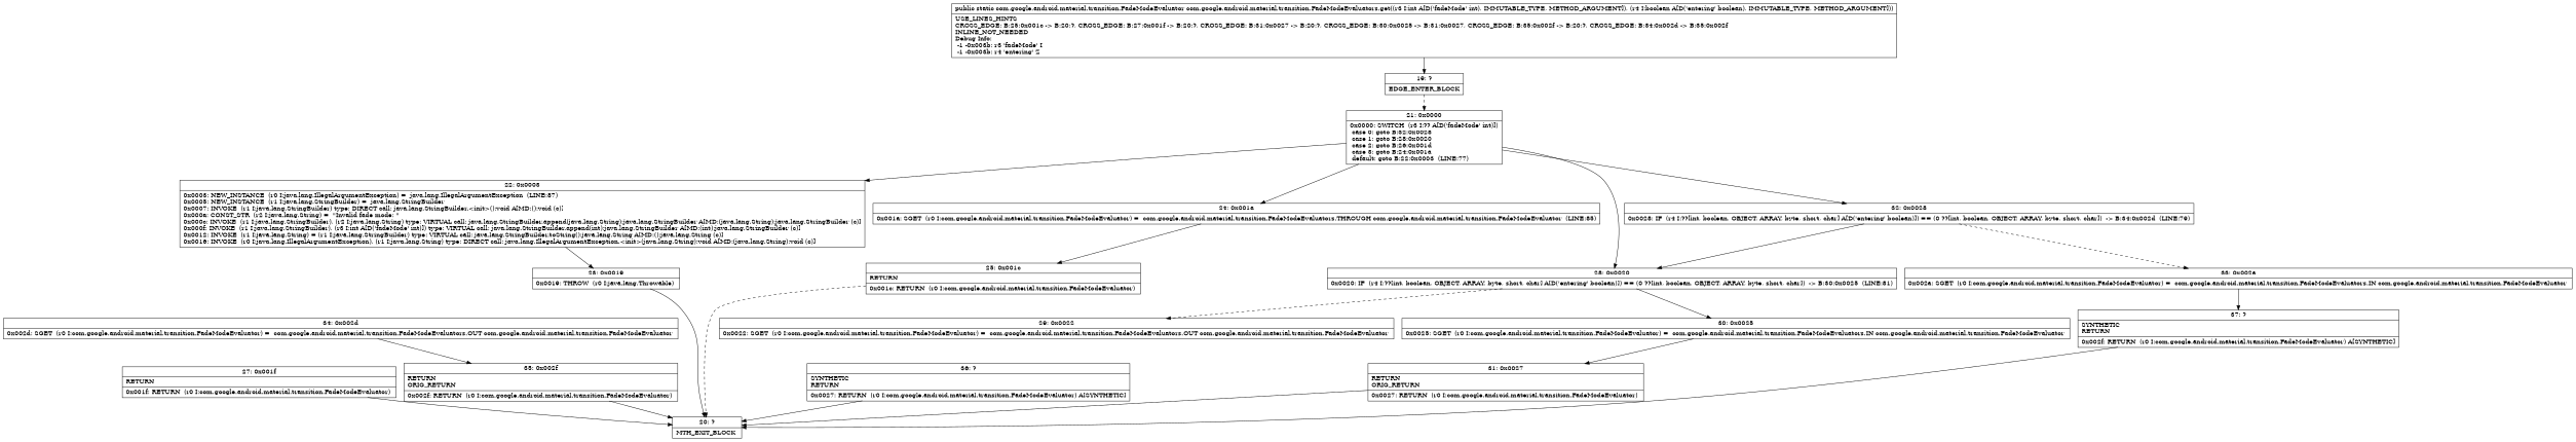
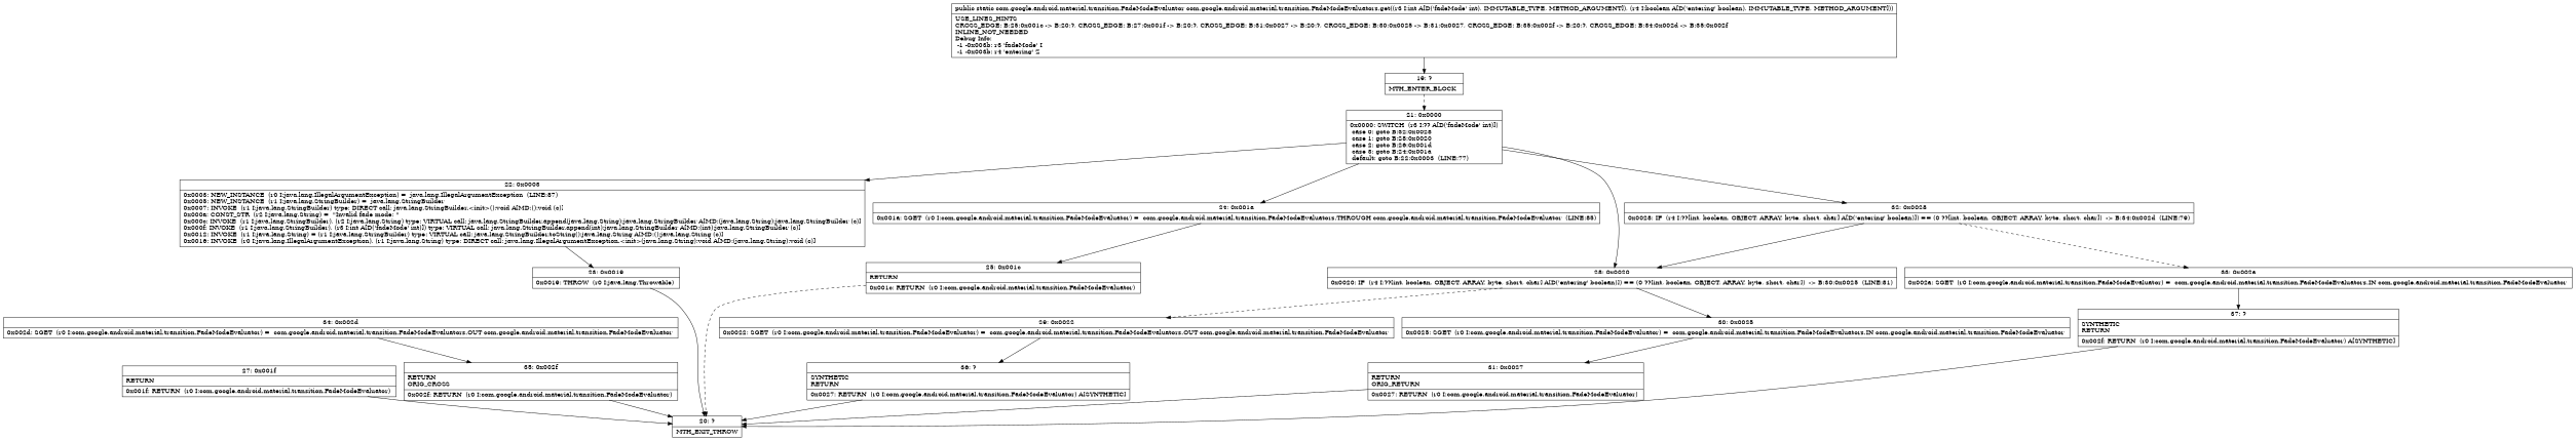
  digraph {
    node [shape=record]
-   n1 [label="{19\:\ ?|EDGE_ENTER_BLOCK\l}"]
+   n1 [label="{19\:\ ?|MTH_ENTER_BLOCK\l}"]
    n2 [label="{21\:\ 0x0000|0x0000: SWITCH  (r3 I:?? A[D('fadeMode' int)])\l case 0: goto B:32:0x0028\l case 1: goto B:28:0x0020\l case 2: goto B:26:0x001d\l case 3: goto B:24:0x001a\l default: goto B:22:0x0003  (LINE:77)\l}"]
    n3 [label="{22\:\ 0x0003|0x0003: NEW_INSTANCE  (r0 I:java.lang.IllegalArgumentException) =  java.lang.IllegalArgumentException  (LINE:87)\l0x0005: NEW_INSTANCE  (r1 I:java.lang.StringBuilder) =  java.lang.StringBuilder \l0x0007: INVOKE  (r1 I:java.lang.StringBuilder) type: DIRECT call: java.lang.StringBuilder.\<init\>():void A[MD:():void (c)]\l0x000a: CONST_STR  (r2 I:java.lang.String) =  \"Invalid fade mode: \" \l0x000c: INVOKE  (r1 I:java.lang.StringBuilder), (r2 I:java.lang.String) type: VIRTUAL call: java.lang.StringBuilder.append(java.lang.String):java.lang.StringBuilder A[MD:(java.lang.String):java.lang.StringBuilder (c)]\l0x000f: INVOKE  (r1 I:java.lang.StringBuilder), (r3 I:int A[D('fadeMode' int)]) type: VIRTUAL call: java.lang.StringBuilder.append(int):java.lang.StringBuilder A[MD:(int):java.lang.StringBuilder (c)]\l0x0012: INVOKE  (r1 I:java.lang.String) = (r1 I:java.lang.StringBuilder) type: VIRTUAL call: java.lang.StringBuilder.toString():java.lang.String A[MD:():java.lang.String (c)]\l0x0016: INVOKE  (r0 I:java.lang.IllegalArgumentException), (r1 I:java.lang.String) type: DIRECT call: java.lang.IllegalArgumentException.\<init\>(java.lang.String):void A[MD:(java.lang.String):void (c)]\l}"]
    n4 [label="{24\:\ 0x001a|0x001a: SGET  (r0 I:com.google.android.material.transition.FadeModeEvaluator) =  com.google.android.material.transition.FadeModeEvaluators.THROUGH com.google.android.material.transition.FadeModeEvaluator  (LINE:85)\l}"]
    n5 [label="{28\:\ 0x0020|0x0020: IF  (r4 I:??[int, boolean, OBJECT, ARRAY, byte, short, char] A[D('entering' boolean)]) == (0 ??[int, boolean, OBJECT, ARRAY, byte, short, char])  \-\> B:30:0x0025  (LINE:81)\l}"]
    n6 [label="{32\:\ 0x0028|0x0028: IF  (r4 I:??[int, boolean, OBJECT, ARRAY, byte, short, char] A[D('entering' boolean)]) == (0 ??[int, boolean, OBJECT, ARRAY, byte, short, char])  \-\> B:34:0x002d  (LINE:79)\l}"]
    n7 [label="{23\:\ 0x0019|0x0019: THROW  (r0 I:java.lang.Throwable) \l}"]
    n8 [label="{25\:\ 0x001c|RETURN\l|0x001c: RETURN  (r0 I:com.google.android.material.transition.FadeModeEvaluator) \l}"]
    n9 [label="{29\:\ 0x0022|0x0022: SGET  (r0 I:com.google.android.material.transition.FadeModeEvaluator) =  com.google.android.material.transition.FadeModeEvaluators.OUT com.google.android.material.transition.FadeModeEvaluator \l}"]
    n10 [label="{30\:\ 0x0025|0x0025: SGET  (r0 I:com.google.android.material.transition.FadeModeEvaluator) =  com.google.android.material.transition.FadeModeEvaluators.IN com.google.android.material.transition.FadeModeEvaluator \l}"]
    n11 [label="{33\:\ 0x002a|0x002a: SGET  (r0 I:com.google.android.material.transition.FadeModeEvaluator) =  com.google.android.material.transition.FadeModeEvaluators.IN com.google.android.material.transition.FadeModeEvaluator \l}"]
-   n12 [label="{20\:\ ?|MTH_EXIT_BLOCK\l}"]
+   n12 [label="{20\:\ ?|MTH_EXIT_THROW\l}"]
    n13 [label="{27\:\ 0x001f|RETURN\l|0x001f: RETURN  (r0 I:com.google.android.material.transition.FadeModeEvaluator) \l}"]
    n14 [label="{36\:\ ?|SYNTHETIC\lRETURN\l|0x0027: RETURN  (r0 I:com.google.android.material.transition.FadeModeEvaluator) A[SYNTHETIC]\l}"]
    n15 [label="{31\:\ 0x0027|RETURN\lORIG_RETURN\l|0x0027: RETURN  (r0 I:com.google.android.material.transition.FadeModeEvaluator) \l}"]
    n16 [label="{37\:\ ?|SYNTHETIC\lRETURN\l|0x002f: RETURN  (r0 I:com.google.android.material.transition.FadeModeEvaluator) A[SYNTHETIC]\l}"]
    n17 [label="{34\:\ 0x002d|0x002d: SGET  (r0 I:com.google.android.material.transition.FadeModeEvaluator) =  com.google.android.material.transition.FadeModeEvaluators.OUT com.google.android.material.transition.FadeModeEvaluator \l}"]
-   n18 [label="{35\:\ 0x002f|RETURN\lORIG_RETURN\l|0x002f: RETURN  (r0 I:com.google.android.material.transition.FadeModeEvaluator) \l}"]
+   n18 [label="{35\:\ 0x002f|RETURN\lORIG_CROSS\l|0x002f: RETURN  (r0 I:com.google.android.material.transition.FadeModeEvaluator) \l}"]
    n19 [label="{public static com.google.android.material.transition.FadeModeEvaluator com.google.android.material.transition.FadeModeEvaluators.get((r3 I:int A[D('fadeMode' int), IMMUTABLE_TYPE, METHOD_ARGUMENT]), (r4 I:boolean A[D('entering' boolean), IMMUTABLE_TYPE, METHOD_ARGUMENT]))  | USE_LINES_HINTS\lCROSS_EDGE: B:25:0x001c \-\> B:20:?, CROSS_EDGE: B:27:0x001f \-\> B:20:?, CROSS_EDGE: B:31:0x0027 \-\> B:20:?, CROSS_EDGE: B:30:0x0025 \-\> B:31:0x0027, CROSS_EDGE: B:35:0x002f \-\> B:20:?, CROSS_EDGE: B:34:0x002d \-\> B:35:0x002f\lINLINE_NOT_NEEDED\lDebug Info:\l  \-1 \-0x003b: r3 'fadeMode' I\l  \-1 \-0x003b: r4 'entering' Z\l}"]
    n1 -> n2 [style=dashed]
    n2 -> n3
    n2 -> n4
    n2 -> n5
    n2 -> n6
    n3 -> n7
    n4 -> n8
    n5 -> n9 [style=dashed]
    n5 -> n10
    n6 -> n5
    n6 -> n11 [style=dashed]
    n7 -> n12
    n8 -> n12 [style=dashed]
+   n9 -> n14
    n10 -> n15
    n11 -> n16
    n13 -> n12
    n14 -> n12
    n15 -> n12
    n16 -> n12
    n17 -> n18
    n18 -> n12
    n19 -> n1
  }
